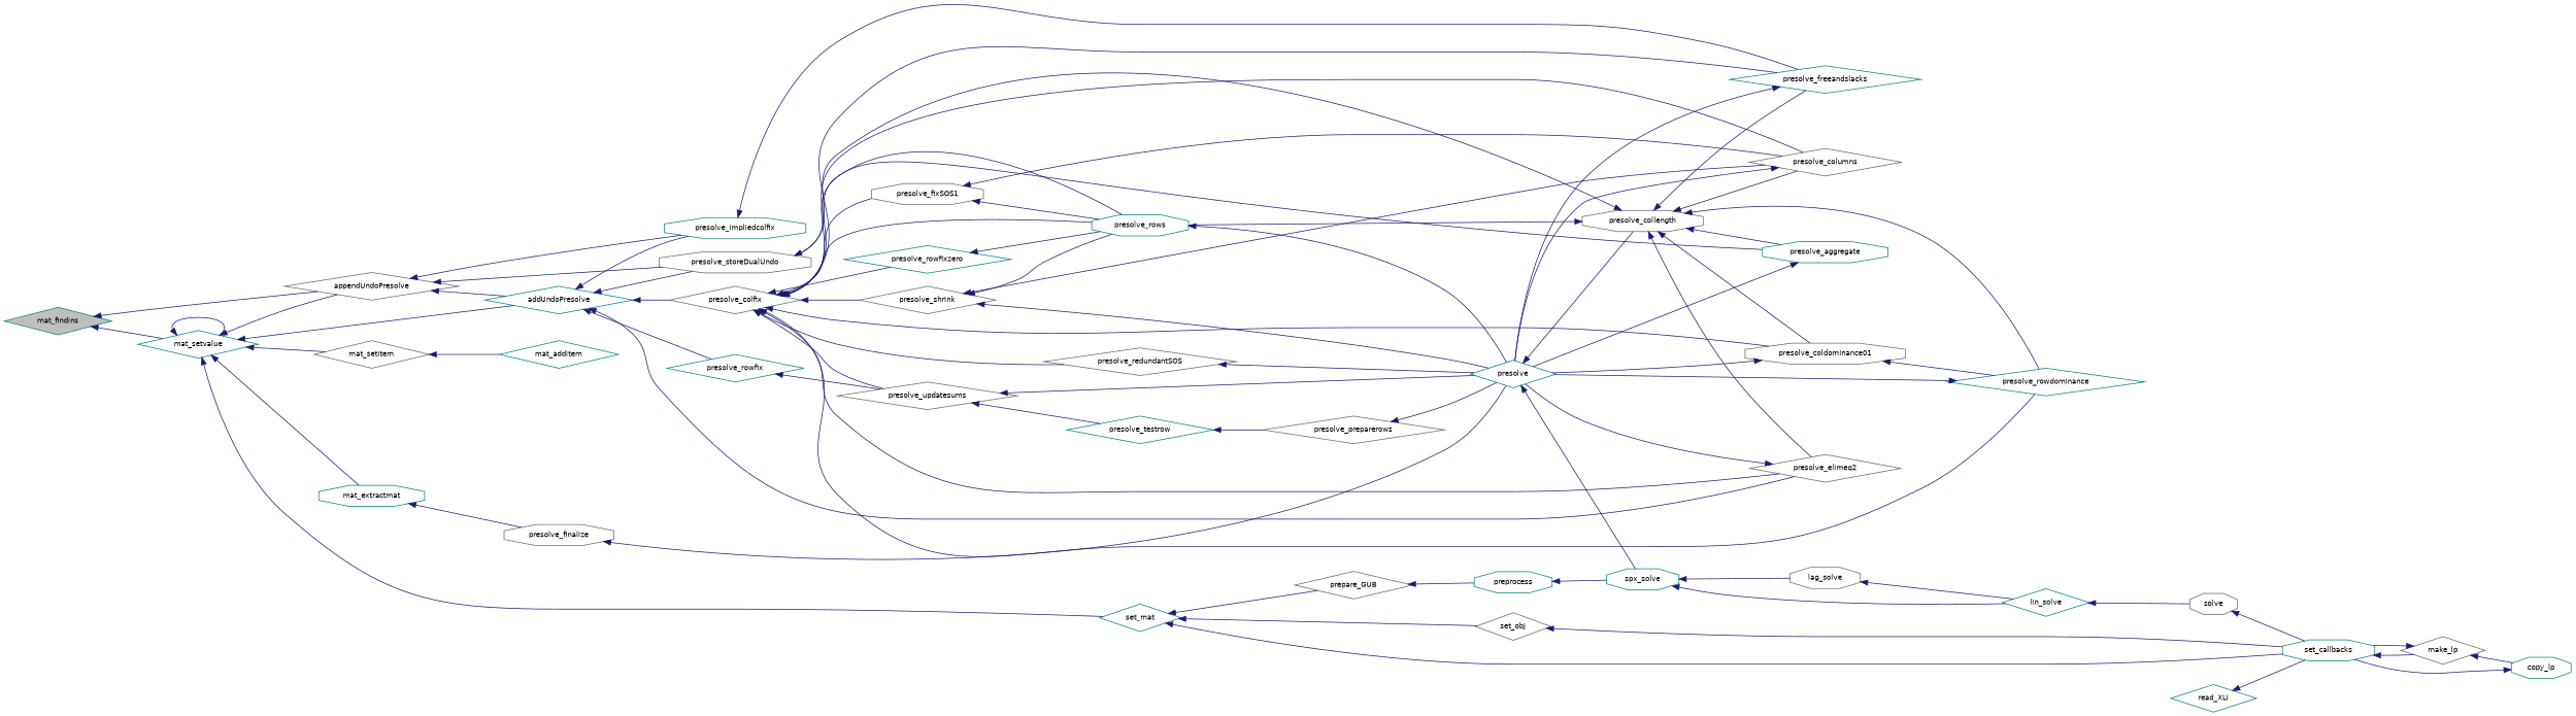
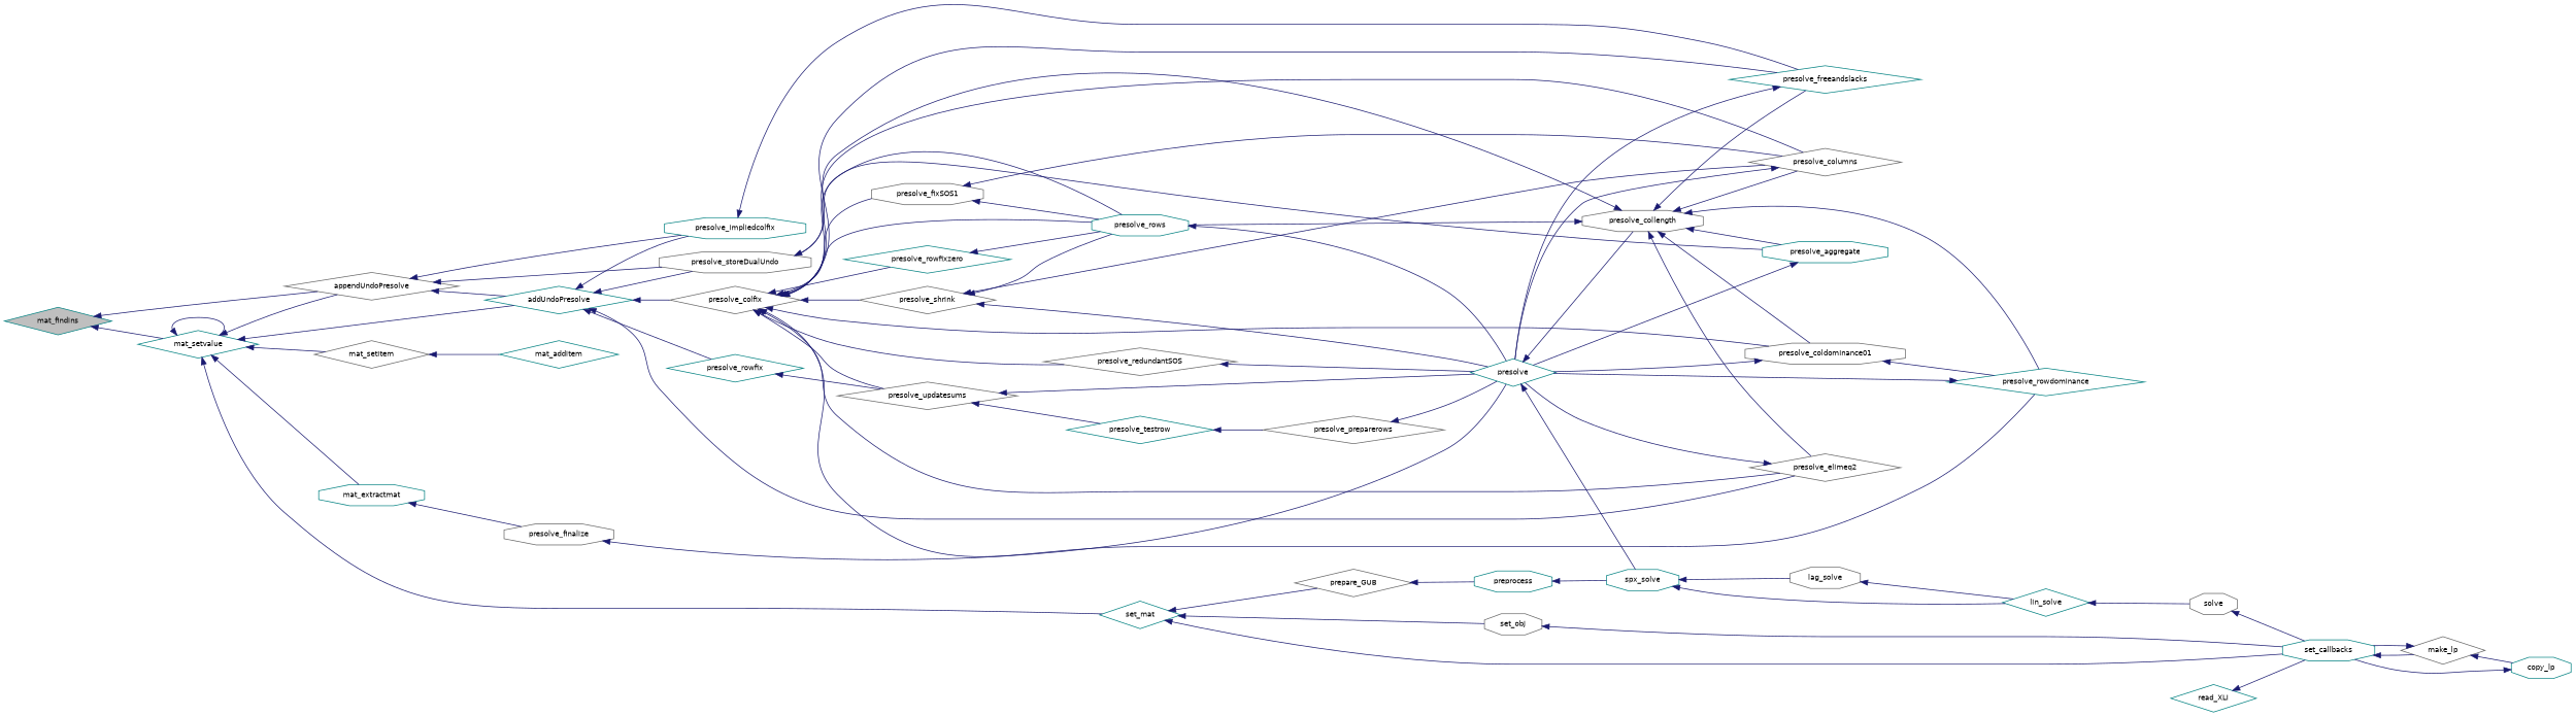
  digraph {
    rankdir=LR
    node [color=teal fillcolor=white fontname=Helvetica fontsize=10 shape=diamond style=filled]
    edge [color=midnightblue dir=back fontname=Helvetica fontsize=10 labelfontname=Helvetica labelfontsize=10 style=solid]
    n1 [fillcolor=grey75 fontcolor=black height=0.2 label=mat_findins width=0.4]
    n2 [height=0.2 label=mat_setvalue width=0.4]
    n3 [color=gray40 height=0.2 label=appendUndoPresolve width=0.4]
    n4 [height=0.2 label=set_mat width=0.4]
    n5 [height=0.2 label=mat_extractmat shape=octagon width=0.4]
    n6 [color=gray40 height=0.2 label=mat_setitem width=0.4]
    n7 [height=0.2 label=addUndoPresolve width=0.4]
    n8 [color=gray40 height=0.2 label=presolve_storeDualUndo shape=octagon width=0.4]
    n9 [height=0.2 label=presolve_impliedcolfix shape=octagon width=0.4]
-   n10 [color=gray40 height=0.2 label=set_obj width=0.4]
+   n10 [color=gray40 height=0.2 label=set_obj shape=octagon width=0.4]
    n11 [height=0.2 label=set_callbacks shape=octagon width=0.4]
    n12 [color=gray40 height=0.2 label=prepare_GUB width=0.4]
    n13 [color=gray40 height=0.2 label=presolve_finalize shape=octagon width=0.4]
    n14 [height=0.2 label=mat_additem width=0.4]
    n15 [color=gray40 height=0.2 label=presolve_elimeq2 width=0.4]
    n16 [height=0.2 label=presolve_rowfix width=0.4]
    n17 [color=gray40 height=0.2 label=presolve_colfix width=0.4]
    n18 [color=gray40 height=0.2 label=make_lp width=0.4]
    n19 [height=0.2 label=preprocess shape=octagon width=0.4]
    n20 [height=0.2 label=copy_lp shape=octagon width=0.4]
    n21 [height=0.2 label=read_XLI width=0.4]
    n22 [height=0.2 label=spx_solve shape=octagon width=0.4]
    n23 [color=gray40 height=0.2 label=lag_solve shape=octagon width=0.4]
    n24 [height=0.2 label=lin_solve width=0.4]
    n25 [color=gray40 height=0.2 label=solve shape=octagon width=0.4]
    n26 [height=0.2 label=presolve width=0.4]
    n27 [color=gray40 height=0.2 label=presolve_collength shape=octagon width=0.4]
    n28 [height=0.2 label=presolve_rows shape=octagon width=0.4]
    n29 [height=0.2 label=presolve_rowdominance width=0.4]
    n30 [color=gray40 height=0.2 label=presolve_coldominance01 shape=octagon width=0.4]
    n31 [height=0.2 label=presolve_aggregate shape=octagon width=0.4]
    n32 [color=gray40 height=0.2 label=presolve_columns width=0.4]
    n33 [height=0.2 label=presolve_freeandslacks width=0.4]
    n34 [color=gray40 height=0.2 label=presolve_updatesums width=0.4]
    n35 [color=gray40 height=0.2 label=presolve_shrink width=0.4]
    n36 [color=gray40 height=0.2 label=presolve_redundantSOS width=0.4]
    n37 [color=gray40 height=0.2 label=presolve_fixSOS1 shape=octagon width=0.4]
    n38 [height=0.2 label=presolve_rowfixzero width=0.4]
    n39 [height=0.2 label=presolve_testrow width=0.4]
    n40 [color=gray40 height=0.2 label=presolve_preparerows width=0.4]
    n1 -> n2
    n1 -> n3
    n2 -> n2
    n2 -> n3
    n2 -> n4
    n2 -> n5
    n2 -> n6
    n2 -> n7
    n3 -> n7
    n3 -> n8
    n3 -> n9
    n4 -> n10
    n4 -> n11
    n4 -> n12
    n5 -> n13
    n6 -> n14
    n7 -> n8
    n7 -> n9
    n7 -> n15
    n7 -> n16
    n7 -> n17
    n8 -> n28
    n9 -> n33
    n10 -> n11
    n11 -> n18
    n12 -> n19
    n13 -> n26
    n15 -> n26
    n16 -> n34
    n17 -> n15
    n17 -> n28
    n17 -> n29
    n17 -> n30
    n17 -> n31
    n17 -> n32
    n17 -> n33
    n17 -> n34
    n17 -> n35
    n17 -> n36
    n17 -> n37
    n17 -> n38
    n18 -> n11
    n18 -> n20
    n19 -> n22
    n20 -> n11
    n21 -> n11
    n22 -> n23
    n22 -> n24
    n23 -> n24
    n24 -> n25
    n25 -> n11
    n26 -> n22
    n26 -> n27
    n27 -> n8
    n27 -> n15
    n27 -> n28
    n27 -> n29
    n27 -> n30
    n27 -> n31
    n27 -> n32
    n27 -> n33
    n28 -> n26
    n29 -> n26
    n30 -> n26
    n30 -> n29
    n31 -> n26
    n32 -> n26
    n33 -> n26
    n34 -> n26
    n34 -> n39
    n35 -> n26
    n35 -> n28
    n35 -> n32
    n36 -> n26
    n37 -> n28
    n37 -> n32
    n38 -> n28
    n39 -> n40
    n40 -> n26
  }
